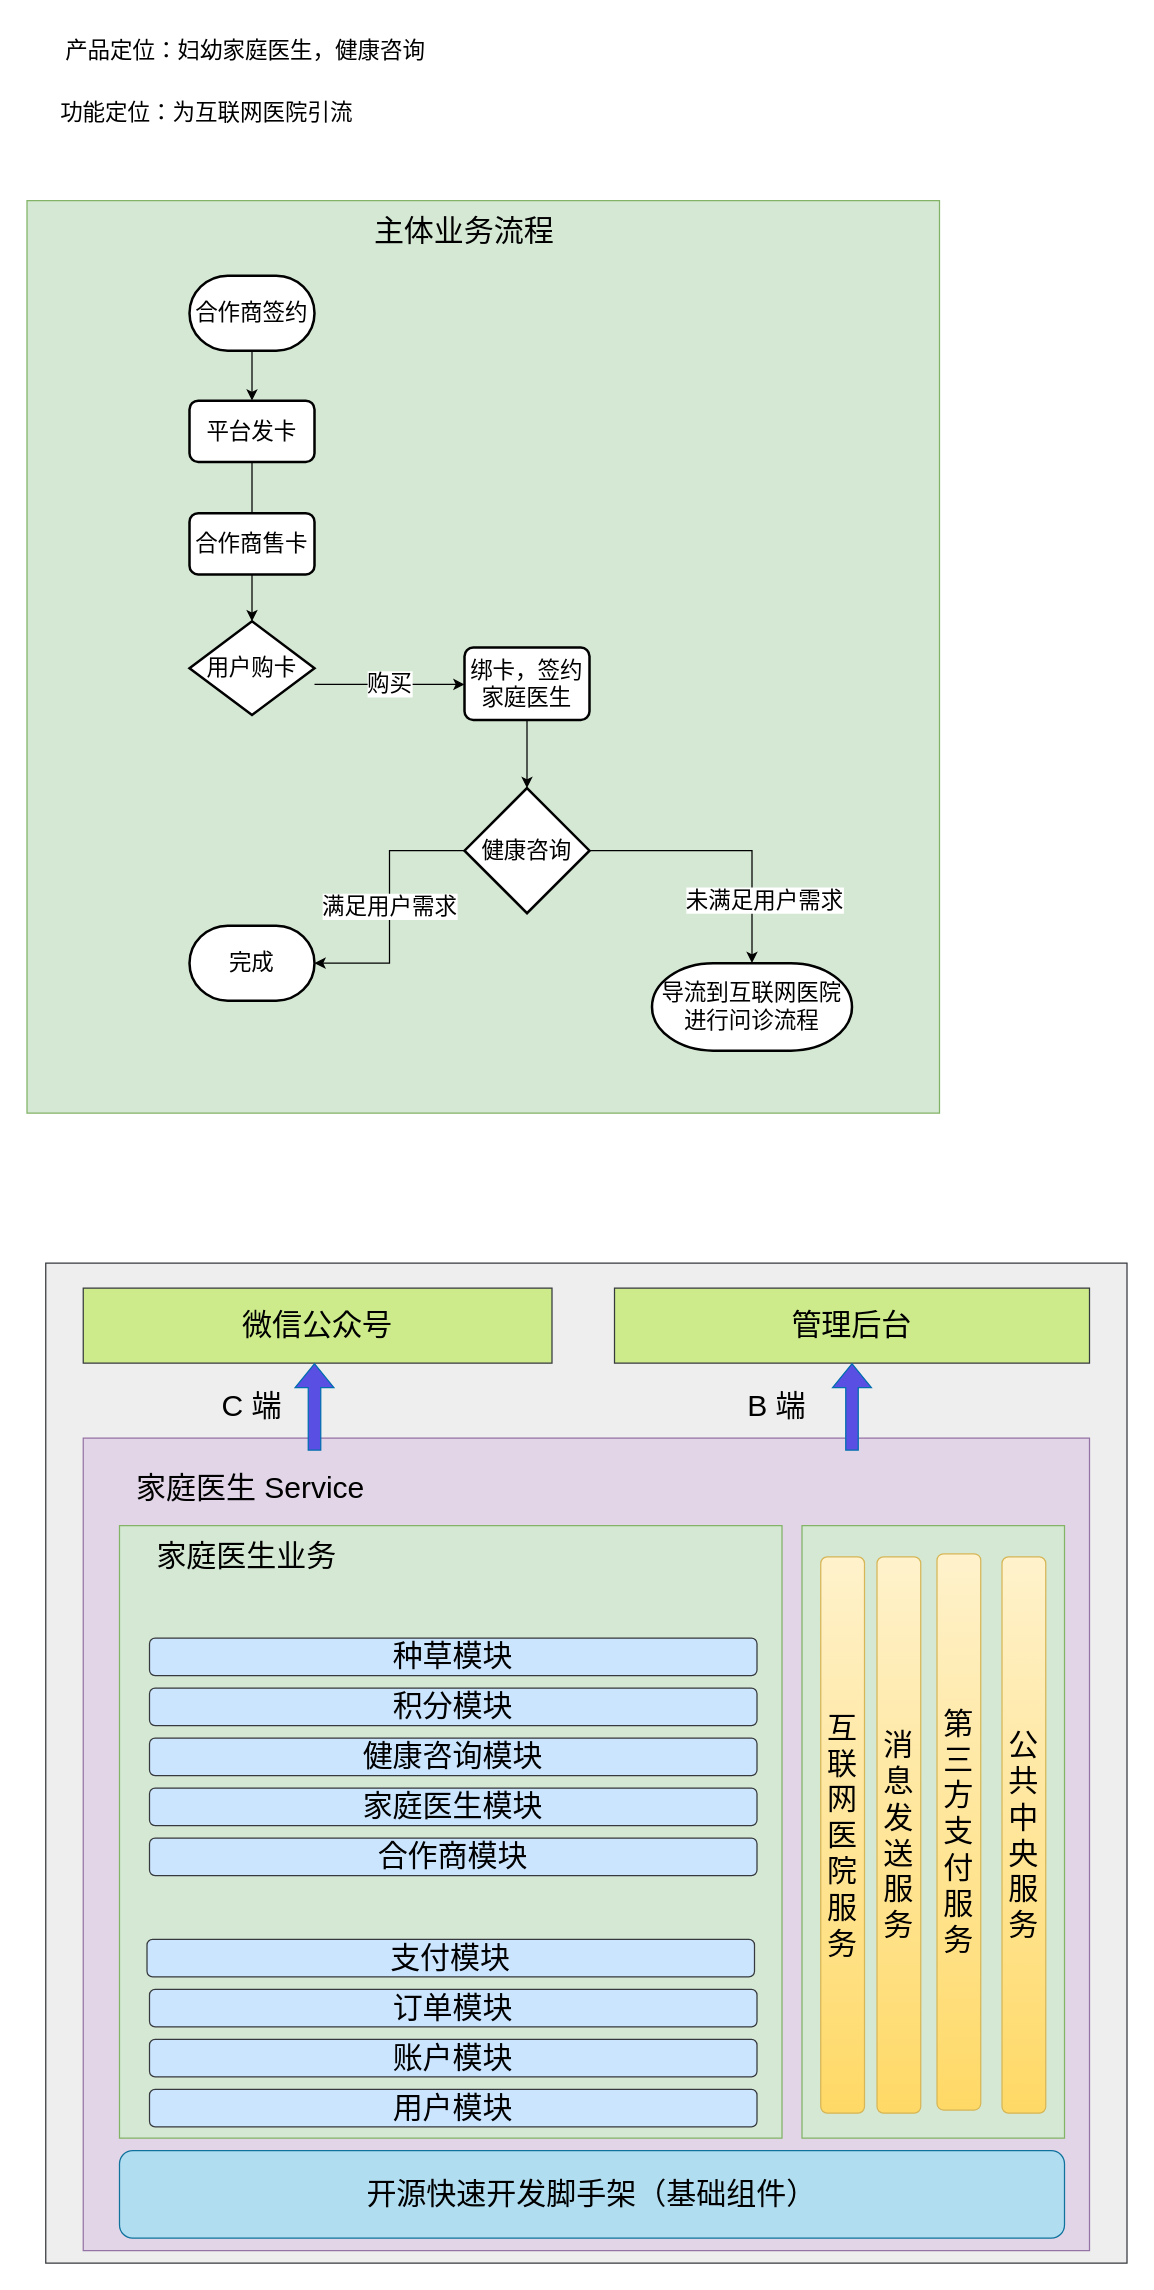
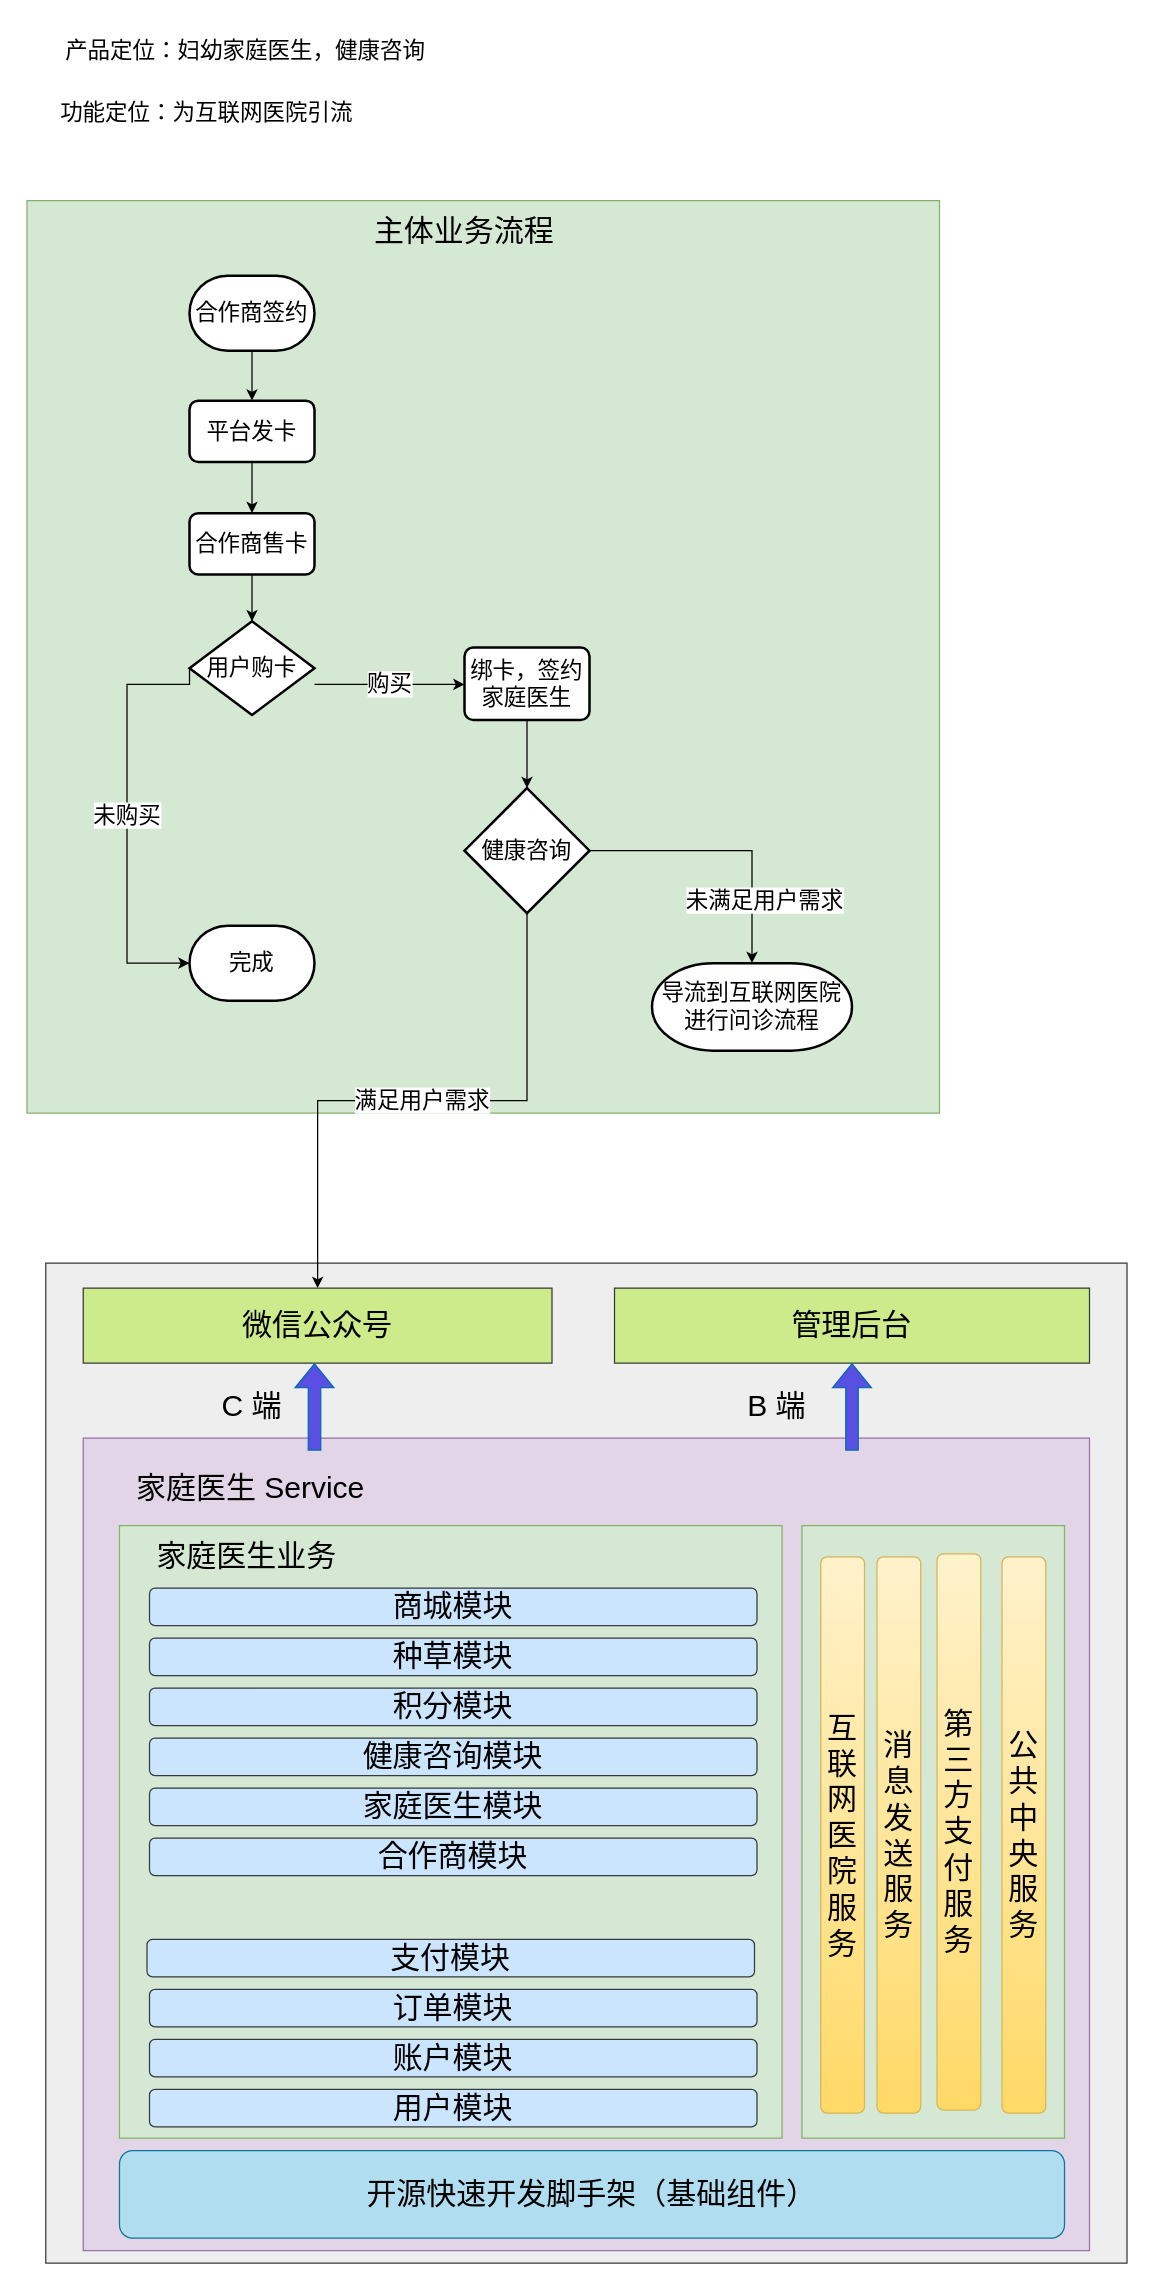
  <mxCell id="0" />
  <mxCell id="1" parent="0" />
  <mxCell id="2" value="" style="rounded=0;whiteSpace=wrap;html=1;fontSize=24;fillColor=#eeeeee;strokeColor=#36393d;" vertex="1" parent="1"><mxGeometry x="36" y="1010" width="865" height="800" as="geometry" /></mxCell>
  <mxCell id="3" value="" style="rounded=0;whiteSpace=wrap;html=1;fontSize=24;fillColor=#e1d5e7;strokeColor=#9673a6;" vertex="1" parent="1"><mxGeometry x="66" y="1150" width="805" height="650" as="geometry" /></mxCell>
  <mxCell id="4" value="" style="whiteSpace=wrap;html=1;aspect=fixed;fontSize=18;fillColor=#d5e8d4;strokeColor=#82b366;" vertex="1" parent="1"><mxGeometry x="21" y="160" width="730" height="730" as="geometry" /></mxCell>
  <mxCell id="5" value="&lt;font style=&quot;font-size: 18px;&quot;&gt;产品定位：妇幼家庭医生，健康咨询&lt;/font&gt;" style="text;html=1;strokeColor=none;fillColor=none;align=center;verticalAlign=middle;whiteSpace=wrap;rounded=0;" vertex="1" parent="1"><mxGeometry x="51" y="20" width="290" height="40" as="geometry" /></mxCell>
  <mxCell id="6" value="&lt;font style=&quot;font-size: 18px;&quot;&gt;功能定位：为互联网医院引流&lt;/font&gt;" style="text;html=1;strokeColor=none;fillColor=none;align=center;verticalAlign=middle;whiteSpace=wrap;rounded=0;" vertex="1" parent="1"><mxGeometry x="20" y="70" width="290" height="40" as="geometry" /></mxCell>
  <mxCell id="7" style="edgeStyle=orthogonalEdgeStyle;rounded=0;orthogonalLoop=1;jettySize=auto;html=1;entryX=0.5;entryY=0;entryDx=0;entryDy=0;fontSize=18;" edge="1" parent="1" source="8" target="10"><mxGeometry relative="1" as="geometry" /></mxCell>
  <mxCell id="8" value="合作商签约" style="strokeWidth=2;html=1;shape=mxgraph.flowchart.terminator;whiteSpace=wrap;fontSize=18;" vertex="1" parent="1"><mxGeometry x="151" y="220" width="100" height="60" as="geometry" /></mxCell>
- <mxCell id="9" style="edgeStyle=orthogonalEdgeStyle;rounded=0;orthogonalLoop=1;jettySize=auto;html=1;entryX=0.5;entryY=0;entryDx=0;entryDy=0;fontSize=18;endArrow=none;" edge="1" parent="1" source="10" target="12"><mxGeometry relative="1" as="geometry" /></mxCell>
+ <mxCell id="9" style="edgeStyle=orthogonalEdgeStyle;rounded=0;orthogonalLoop=1;jettySize=auto;html=1;entryX=0.5;entryY=0;entryDx=0;entryDy=0;fontSize=18;" edge="1" parent="1" source="10" target="12"><mxGeometry relative="1" as="geometry" /></mxCell>
  <mxCell id="10" value="平台发卡" style="rounded=1;whiteSpace=wrap;html=1;absoluteArcSize=1;arcSize=14;strokeWidth=2;fontSize=18;" vertex="1" parent="1"><mxGeometry x="151" y="320" width="100" height="49" as="geometry" /></mxCell>
  <mxCell id="11" style="edgeStyle=orthogonalEdgeStyle;rounded=0;orthogonalLoop=1;jettySize=auto;html=1;entryX=0.5;entryY=0;entryDx=0;entryDy=0;entryPerimeter=0;fontSize=18;" edge="1" parent="1" source="12" target="15"><mxGeometry relative="1" as="geometry" /></mxCell>
  <mxCell id="12" value="合作商售卡" style="rounded=1;whiteSpace=wrap;html=1;absoluteArcSize=1;arcSize=14;strokeWidth=2;fontSize=18;" vertex="1" parent="1"><mxGeometry x="151" y="410" width="100" height="49" as="geometry" /></mxCell>
  <mxCell id="13" value="购买" style="edgeStyle=orthogonalEdgeStyle;rounded=0;orthogonalLoop=1;jettySize=auto;html=1;fontSize=18;" edge="1" parent="1" source="15" target="18"><mxGeometry relative="1" as="geometry"><Array as="points"><mxPoint x="281" y="547" /><mxPoint x="281" y="547" /></Array></mxGeometry></mxCell>
+ <mxCell id="14" value="未购买" style="edgeStyle=orthogonalEdgeStyle;rounded=0;orthogonalLoop=1;jettySize=auto;html=1;entryX=0;entryY=0.5;entryDx=0;entryDy=0;entryPerimeter=0;fontSize=18;exitX=0;exitY=0.5;exitDx=0;exitDy=0;exitPerimeter=0;" edge="1" parent="1" source="15" target="16"><mxGeometry relative="1" as="geometry"><Array as="points"><mxPoint x="101" y="547" /><mxPoint x="101" y="770" /></Array></mxGeometry></mxCell>
  <mxCell id="15" value="用户购卡" style="strokeWidth=2;html=1;shape=mxgraph.flowchart.decision;whiteSpace=wrap;fontSize=18;" vertex="1" parent="1"><mxGeometry x="151" y="496.5" width="100" height="75" as="geometry" /></mxCell>
  <mxCell id="16" value="完成" style="strokeWidth=2;html=1;shape=mxgraph.flowchart.terminator;whiteSpace=wrap;fontSize=18;" vertex="1" parent="1"><mxGeometry x="151" y="740" width="100" height="60" as="geometry" /></mxCell>
  <mxCell id="17" style="edgeStyle=orthogonalEdgeStyle;rounded=0;orthogonalLoop=1;jettySize=auto;html=1;entryX=0.5;entryY=0;entryDx=0;entryDy=0;entryPerimeter=0;fontSize=18;" edge="1" parent="1" source="18" target="21"><mxGeometry relative="1" as="geometry" /></mxCell>
  <mxCell id="18" value="绑卡，签约家庭医生" style="rounded=1;whiteSpace=wrap;html=1;absoluteArcSize=1;arcSize=14;strokeWidth=2;fontSize=18;" vertex="1" parent="1"><mxGeometry y="517.5" width="100" height="58" as="geometry" x="371" /></mxCell>
- <mxCell id="19" value="满足用户需求" style="edgeStyle=orthogonalEdgeStyle;rounded=0;orthogonalLoop=1;jettySize=auto;html=1;entryX=1;entryY=0.5;entryDx=0;entryDy=0;entryPerimeter=0;fontSize=18;" edge="1" parent="1" source="21" target="16"><mxGeometry relative="1" as="geometry" /></mxCell>
+ <mxCell id="19" value="满足用户需求" style="edgeStyle=orthogonalEdgeStyle;rounded=0;orthogonalLoop=1;jettySize=auto;html=1;fontSize=18;" edge="1" parent="1" source="21" target="36"><mxGeometry relative="1" as="geometry" /></mxCell>
  <mxCell id="20" value="未满足用户需求" style="edgeStyle=orthogonalEdgeStyle;rounded=0;orthogonalLoop=1;jettySize=auto;html=1;entryX=0.5;entryY=0;entryDx=0;entryDy=0;entryPerimeter=0;fontSize=18;" edge="1" parent="1" source="21" target="22"><mxGeometry x="0.545" y="10" relative="1" as="geometry"><mxPoint as="offset" /></mxGeometry></mxCell>
  <mxCell id="21" value="健康咨询" style="strokeWidth=2;html=1;shape=mxgraph.flowchart.decision;whiteSpace=wrap;fontSize=18;" vertex="1" parent="1"><mxGeometry y="630" width="100" height="100" as="geometry" x="371" /></mxCell>
  <mxCell id="22" value="导流到互联网医院进行问诊流程" style="strokeWidth=2;html=1;shape=mxgraph.flowchart.terminator;whiteSpace=wrap;fontSize=18;" vertex="1" parent="1"><mxGeometry x="521" y="770" width="160" height="70" as="geometry" /></mxCell>
  <mxCell id="23" value="&lt;font style=&quot;font-size: 24px;&quot;&gt;主体业务流程&lt;/font&gt;" style="text;html=1;strokeColor=none;fillColor=none;align=center;verticalAlign=middle;whiteSpace=wrap;rounded=0;fontSize=18;" vertex="1" parent="1"><mxGeometry x="291" y="170" width="160" height="30" as="geometry" /></mxCell>
  <mxCell id="24" value="" style="rounded=0;whiteSpace=wrap;html=1;fontSize=24;fillColor=#d5e8d4;strokeColor=#82b366;" vertex="1" parent="1"><mxGeometry x="95" y="1220" width="530" height="490" as="geometry" /></mxCell>
  <mxCell id="25" value="&lt;font style=&quot;font-size: 24px;&quot;&gt;家庭医生业务&lt;/font&gt;" style="text;html=1;strokeColor=none;fillColor=none;align=center;verticalAlign=middle;whiteSpace=wrap;rounded=0;fontSize=18;" vertex="1" parent="1"><mxGeometry x="117" y="1230" width="160" height="30" as="geometry" /></mxCell>
  <mxCell id="26" value="用户模块" style="rounded=1;whiteSpace=wrap;html=1;fontSize=24;fillColor=#cce5ff;strokeColor=#36393d;" vertex="1" parent="1"><mxGeometry x="119" y="1671" width="486" height="30" as="geometry" /></mxCell>
  <mxCell id="27" value="账户模块" style="rounded=1;whiteSpace=wrap;html=1;fontSize=24;fillColor=#cce5ff;strokeColor=#36393d;" vertex="1" parent="1"><mxGeometry x="119" y="1631" width="486" height="30" as="geometry" /></mxCell>
  <mxCell id="28" value="家庭医生模块" style="rounded=1;whiteSpace=wrap;html=1;fontSize=24;fillColor=#cce5ff;strokeColor=#36393d;" vertex="1" parent="1"><mxGeometry x="119" y="1430" width="486" height="30" as="geometry" /></mxCell>
  <mxCell id="29" value="订单模块" style="rounded=1;whiteSpace=wrap;html=1;fontSize=24;fillColor=#cce5ff;strokeColor=#36393d;" vertex="1" parent="1"><mxGeometry x="119" y="1591" width="486" height="30" as="geometry" /></mxCell>
  <mxCell id="30" value="支付模块" style="rounded=1;whiteSpace=wrap;html=1;fontSize=24;fillColor=#cce5ff;strokeColor=#36393d;" vertex="1" parent="1"><mxGeometry x="117" y="1551" width="486" height="30" as="geometry" /></mxCell>
  <mxCell id="31" value="积分模块" style="rounded=1;whiteSpace=wrap;html=1;fontSize=24;fillColor=#cce5ff;strokeColor=#36393d;" vertex="1" parent="1"><mxGeometry x="119" y="1350" width="486" height="30" as="geometry" /></mxCell>
  <mxCell id="32" value="健康咨询模块" style="rounded=1;whiteSpace=wrap;html=1;fontSize=24;fillColor=#cce5ff;strokeColor=#36393d;" vertex="1" parent="1"><mxGeometry x="119" y="1390" width="486" height="30" as="geometry" /></mxCell>
+ <mxCell id="33" value="商城模块" style="rounded=1;whiteSpace=wrap;html=1;fontSize=24;fillColor=#cce5ff;strokeColor=#36393d;" vertex="1" parent="1"><mxGeometry x="119" y="1270" width="486" height="30" as="geometry" /></mxCell>
  <mxCell id="34" value="种草模块" style="rounded=1;whiteSpace=wrap;html=1;fontSize=24;fillColor=#cce5ff;strokeColor=#36393d;" vertex="1" parent="1"><mxGeometry x="119" y="1310" width="486" height="30" as="geometry" /></mxCell>
  <mxCell id="35" value="开源快速开发脚手架（基础组件）" style="rounded=1;whiteSpace=wrap;html=1;fontSize=24;fillColor=#b1ddf0;strokeColor=#10739e;" vertex="1" parent="1"><mxGeometry x="95" y="1720" width="756" height="70" as="geometry" /></mxCell>
  <mxCell id="36" value="微信公众号" style="rounded=0;whiteSpace=wrap;html=1;fontSize=24;fillColor=#cdeb8b;strokeColor=#36393d;" vertex="1" parent="1"><mxGeometry x="66" y="1030" width="375" height="60" as="geometry" /></mxCell>
  <mxCell id="37" value="&lt;font style=&quot;font-size: 24px;&quot;&gt;家庭医生 Service&lt;/font&gt;" style="text;html=1;strokeColor=none;fillColor=none;align=center;verticalAlign=middle;whiteSpace=wrap;rounded=0;fontSize=18;" vertex="1" parent="1"><mxGeometry x="92.5" y="1170" width="213.5" height="40" as="geometry" /></mxCell>
  <mxCell id="38" value="管理后台" style="rounded=0;whiteSpace=wrap;html=1;fontSize=24;fillColor=#cdeb8b;strokeColor=#36393d;" vertex="1" parent="1"><mxGeometry x="491" y="1030" width="380" height="60" as="geometry" /></mxCell>
  <mxCell id="39" value="合作商模块" style="rounded=1;whiteSpace=wrap;html=1;fontSize=24;fillColor=#cce5ff;strokeColor=#36393d;" vertex="1" parent="1"><mxGeometry x="119" y="1470" width="486" height="30" as="geometry" /></mxCell>
  <mxCell id="40" value="" style="shape=flexArrow;endArrow=classic;html=1;rounded=0;fontSize=24;fillColor=#594FE2;strokeColor=#006EAF;" edge="1" parent="1"><mxGeometry width="50" height="50" relative="1" as="geometry"><mxPoint x="251" y="1160" as="sourcePoint" /><mxPoint x="251" y="1090" as="targetPoint" /></mxGeometry></mxCell>
  <mxCell id="41" value="C 端" style="text;html=1;strokeColor=none;fillColor=none;align=center;verticalAlign=middle;whiteSpace=wrap;rounded=0;fontSize=24;" vertex="1" parent="1"><mxGeometry x="171" y="1110" width="60" height="30" as="geometry" /></mxCell>
  <mxCell id="42" value="" style="shape=flexArrow;endArrow=classic;html=1;rounded=0;fontSize=24;fillColor=#594FE2;strokeColor=#006EAF;" edge="1" parent="1"><mxGeometry width="50" height="50" relative="1" as="geometry"><mxPoint x="681" y="1160" as="sourcePoint" /><mxPoint x="681" y="1090" as="targetPoint" /></mxGeometry></mxCell>
  <mxCell id="43" value="B 端" style="text;html=1;strokeColor=none;fillColor=none;align=center;verticalAlign=middle;whiteSpace=wrap;rounded=0;fontSize=24;" vertex="1" parent="1"><mxGeometry x="591" y="1110" width="60" height="30" as="geometry" /></mxCell>
  <mxCell id="44" value="" style="rounded=0;whiteSpace=wrap;html=1;fontSize=24;fillColor=#d5e8d4;strokeColor=#82b366;" vertex="1" parent="1"><mxGeometry x="641" y="1220" width="210" height="490" as="geometry" /></mxCell>
  <mxCell id="45" value="消&lt;br&gt;息&lt;br&gt;发&lt;br&gt;送&lt;br&gt;服&lt;br&gt;务" style="rounded=1;whiteSpace=wrap;html=1;fontSize=24;fillColor=#fff2cc;gradientColor=#ffd966;strokeColor=#d6b656;" vertex="1" parent="1"><mxGeometry x="701" y="1245" width="35" height="445" as="geometry" /></mxCell>
  <mxCell id="46" value="互&lt;br&gt;联&lt;br&gt;网&lt;br&gt;医&lt;br&gt;院&lt;br&gt;服&lt;br&gt;务" style="rounded=1;whiteSpace=wrap;html=1;fontSize=24;fillColor=#fff2cc;gradientColor=#ffd966;strokeColor=#d6b656;" vertex="1" parent="1"><mxGeometry x="656" y="1245" width="35" height="445" as="geometry" /></mxCell>
  <mxCell id="47" value="第&lt;br&gt;三&lt;br&gt;方支付&lt;br&gt;服务" style="rounded=1;whiteSpace=wrap;html=1;fontSize=24;fillColor=#fff2cc;gradientColor=#ffd966;strokeColor=#d6b656;" vertex="1" parent="1"><mxGeometry x="749" y="1242.5" width="35" height="445" as="geometry" /></mxCell>
  <mxCell id="48" value="公共&lt;br&gt;中央&lt;br&gt;服务" style="rounded=1;whiteSpace=wrap;html=1;fontSize=24;fillColor=#fff2cc;gradientColor=#ffd966;strokeColor=#d6b656;" vertex="1" parent="1"><mxGeometry x="801" y="1245" width="35" height="445" as="geometry" /></mxCell>
